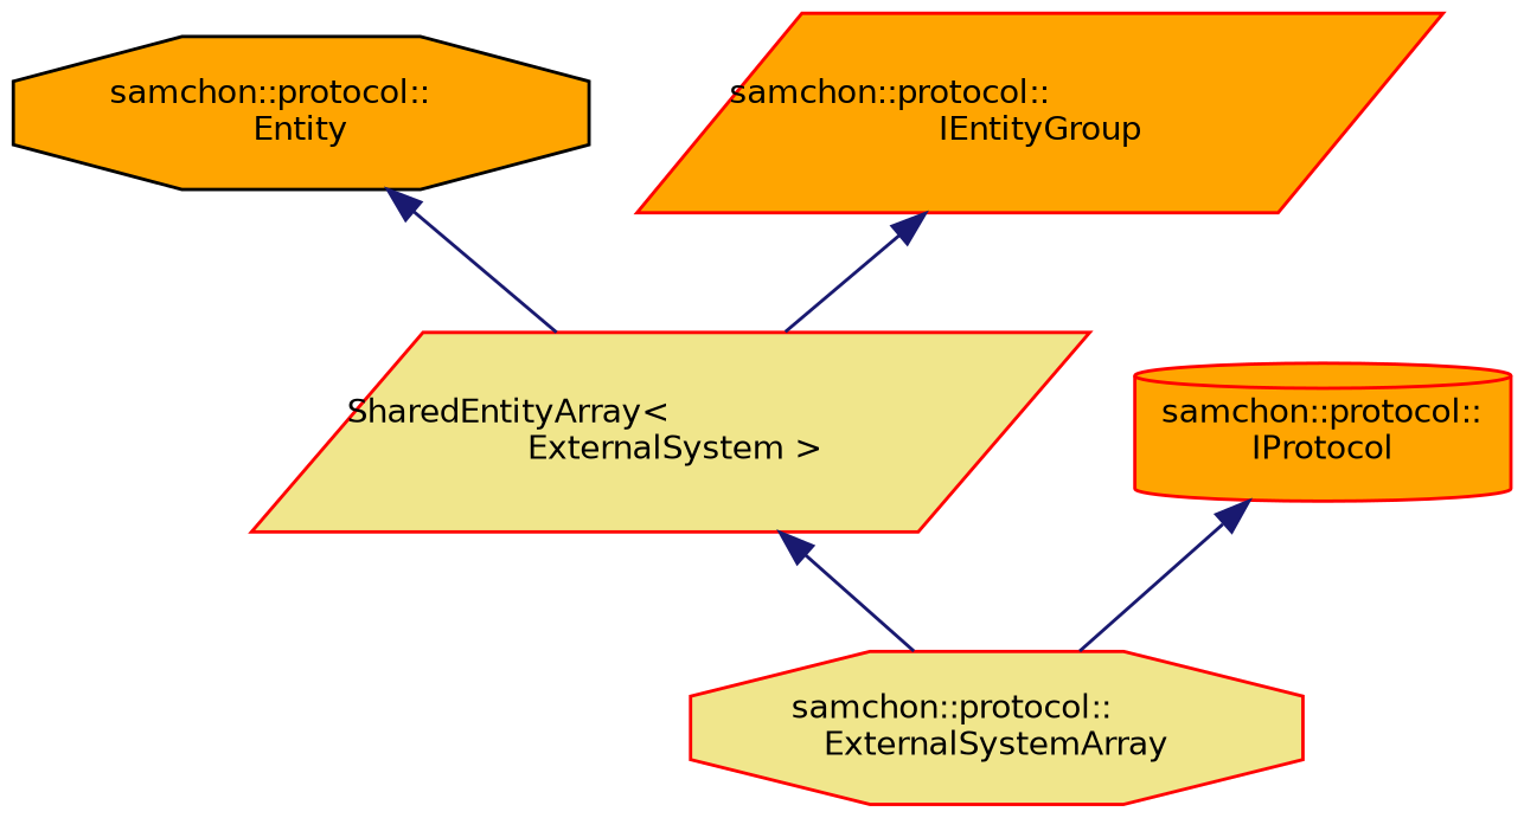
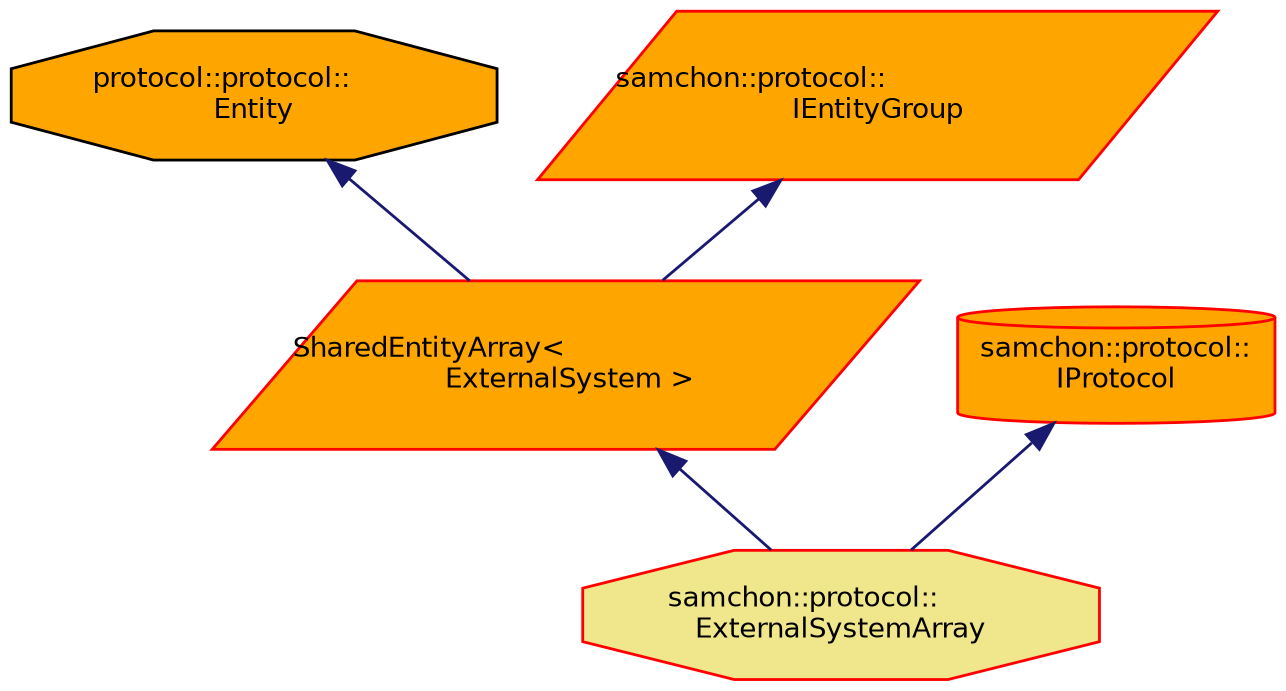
  digraph {
    node [color=red fillcolor=orange fontname=Helvetica fontsize=10 shape=octagon style=filled]
    edge [color=midnightblue dir=back fontname=Helvetica fontsize=10 labelfontname=Helvetica labelfontsize=10 style=solid]
    n1 [fillcolor=khaki height=0.2 label="samchon::protocol::\lExternalSystemArray" width=0.4]
-   n2 [fillcolor=khaki height=0.2 label="SharedEntityArray\<\l ExternalSystem \>" shape=parallelogram width=0.4]
-   n3 [color=black height=0.2 label="samchon::protocol::\lEntity" width=0.4]
+   n2 [height=0.2 label="SharedEntityArray\<\l ExternalSystem \>" shape=parallelogram width=0.4]
+   n3 [color=black height=0.2 label="protocol::protocol::\lEntity" width=0.4]
    n4 [height=0.2 label="samchon::protocol::\lIEntityGroup" shape=parallelogram width=0.4]
    n5 [height=0.2 label="samchon::protocol::\lIProtocol" shape=cylinder width=0.4]
    n2 -> n1
    n3 -> n2
    n4 -> n2
    n5 -> n1
  }
